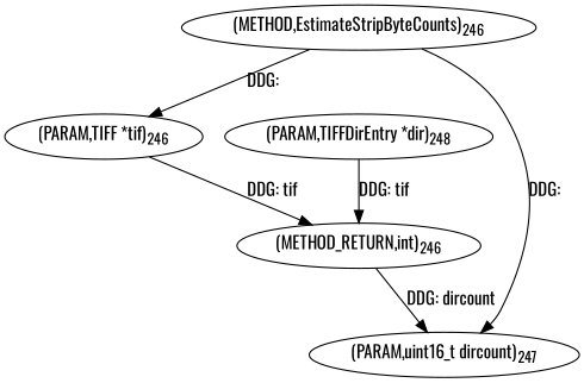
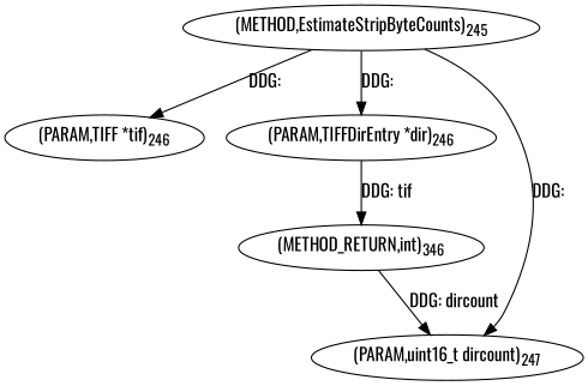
  digraph {
    fontname=Oswald
    node [fontname=Oswald]
    edge [fontname=Oswald]
-   n1 [label=<(METHOD,EstimateStripByteCounts)<SUB>246</SUB>>]
+   n1 [label=<(METHOD,EstimateStripByteCounts)<SUB>245</SUB>>]
    n2 [label=<(PARAM,TIFF *tif)<SUB>246</SUB>>]
-   n3 [label=<(PARAM,TIFFDirEntry *dir)<SUB>248</SUB>>]
+   n3 [label=<(PARAM,TIFFDirEntry *dir)<SUB>246</SUB>>]
    n4 [label=<(PARAM,uint16_t dircount)<SUB>247</SUB>>]
-   n5 [label=<(METHOD_RETURN,int)<SUB>246</SUB>>]
+   n5 [label=<(METHOD_RETURN,int)<SUB>346</SUB>>]
    n1 -> n2 [label="DDG: "]
+   n1 -> n3 [label="DDG: "]
    n1 -> n4 [label="DDG: "]
-   n2 -> n5 [label="DDG: tif"]
    n3 -> n5 [label="DDG: tif"]
    n5 -> n4 [label="DDG: dircount"]
  }
